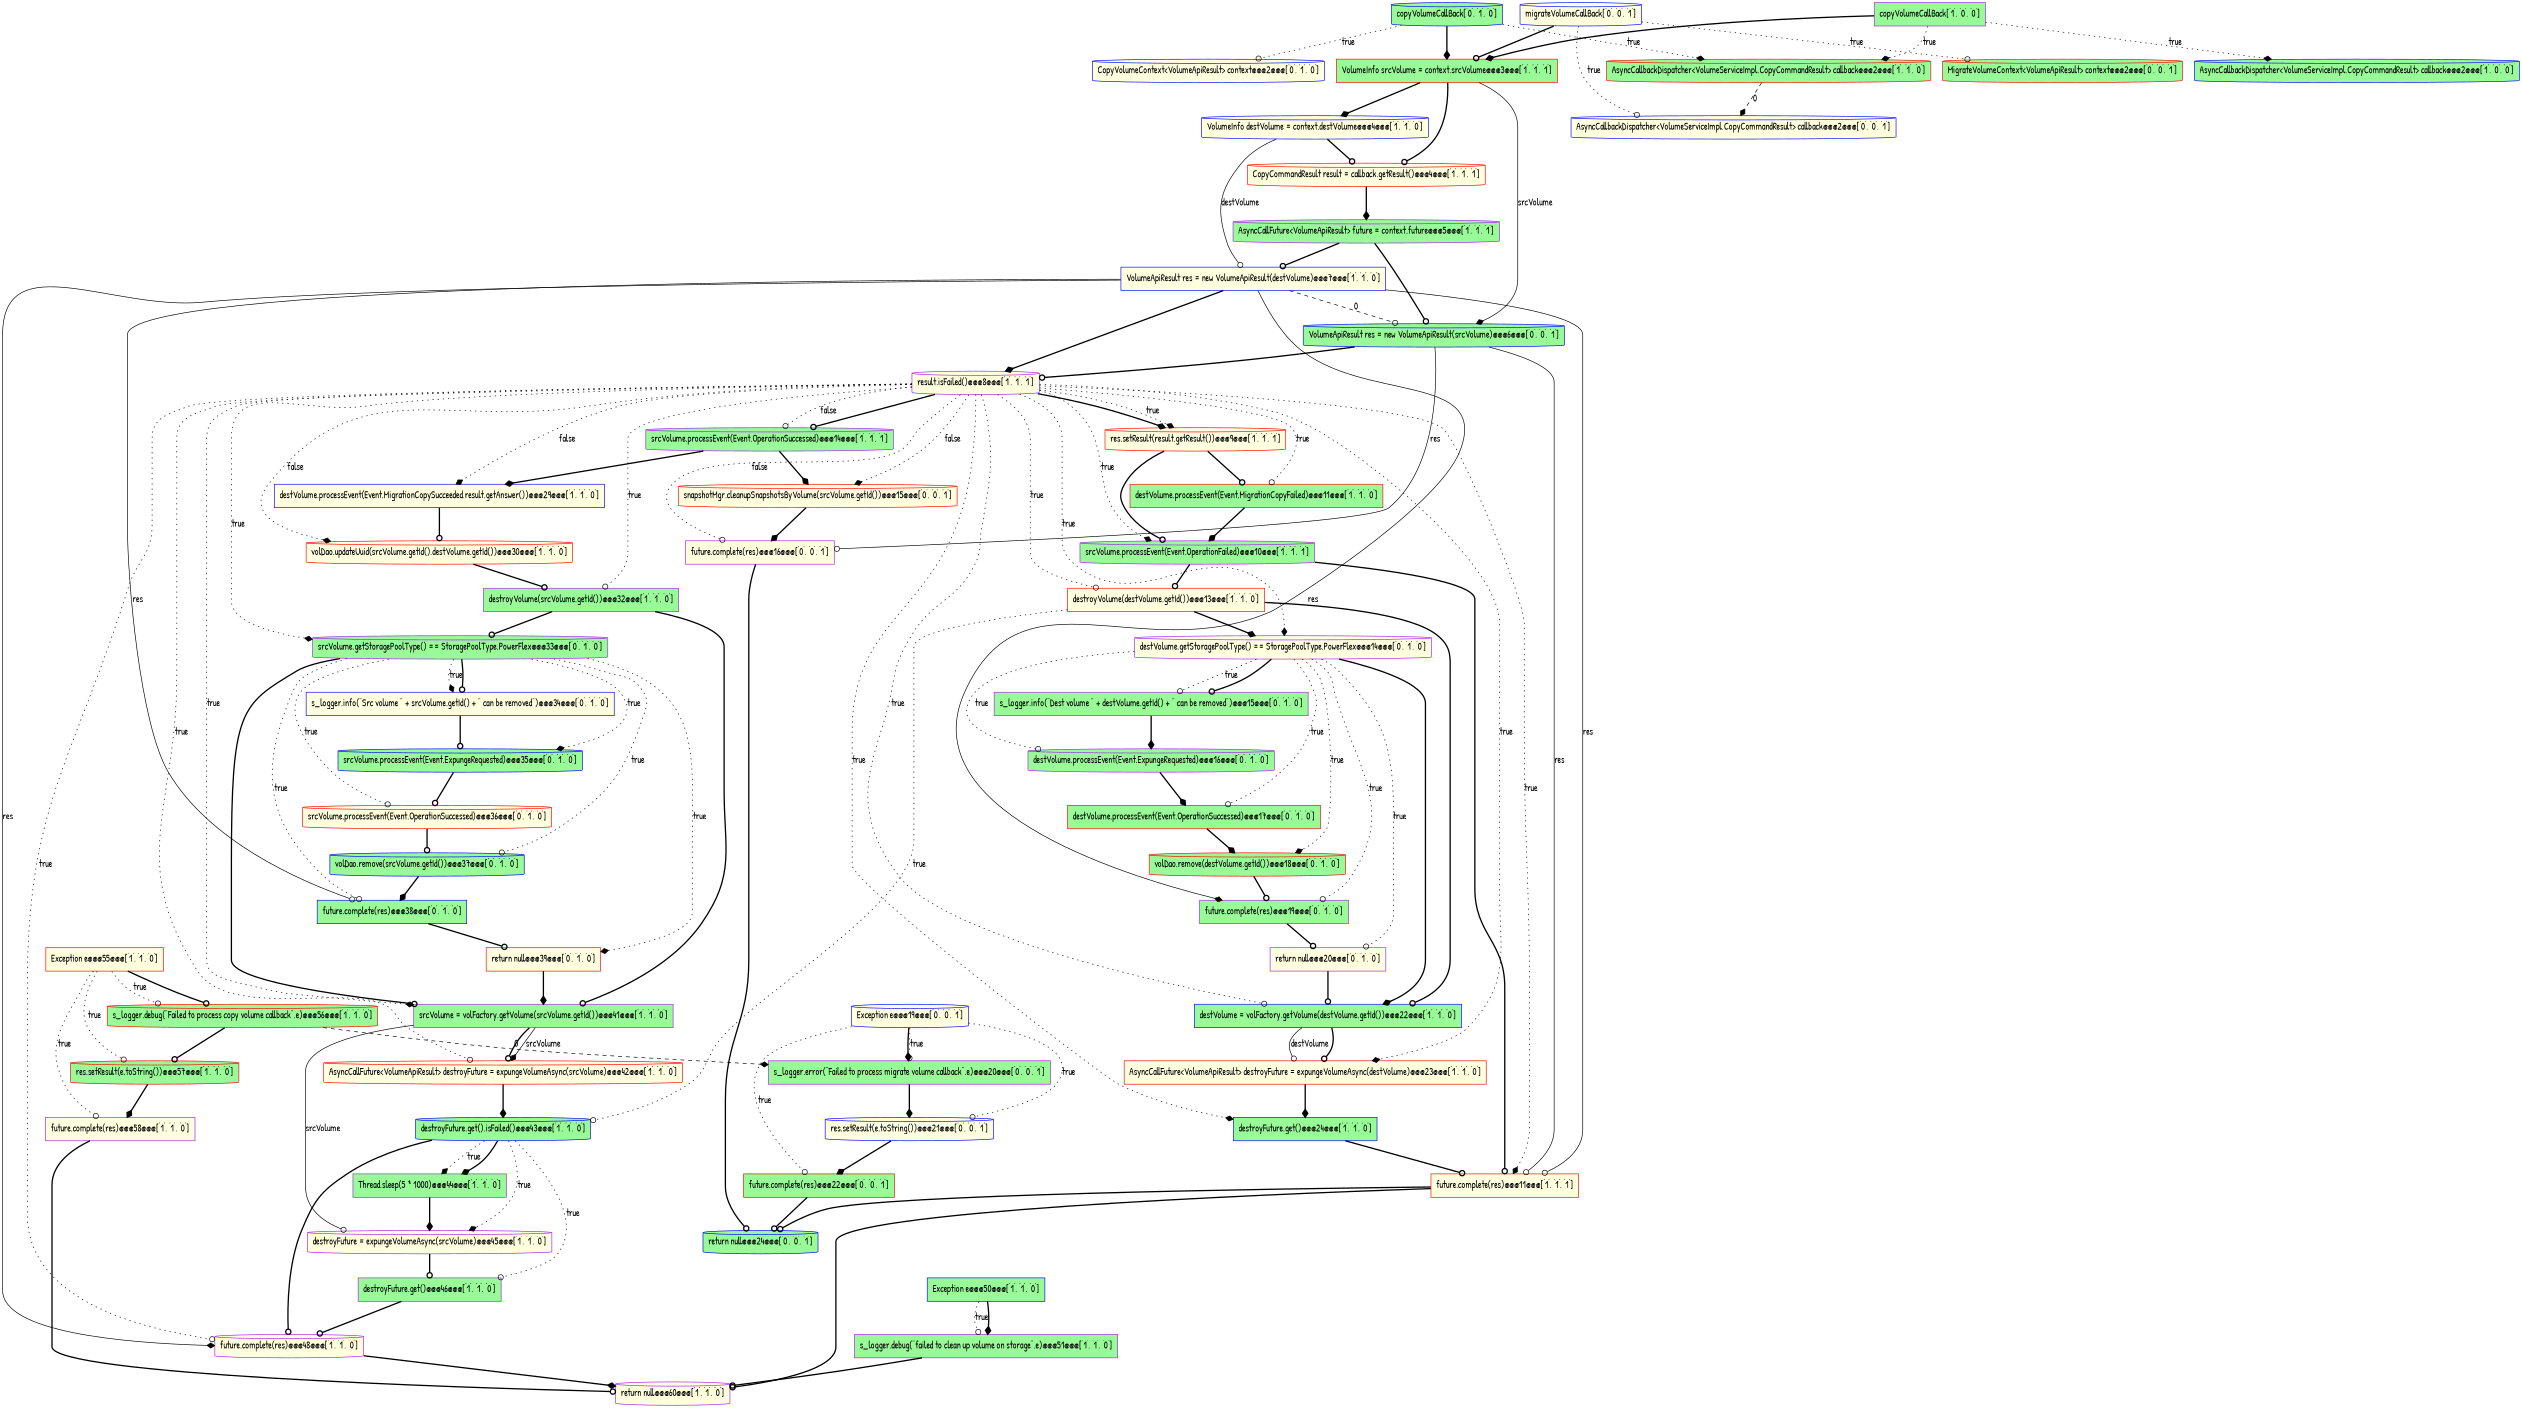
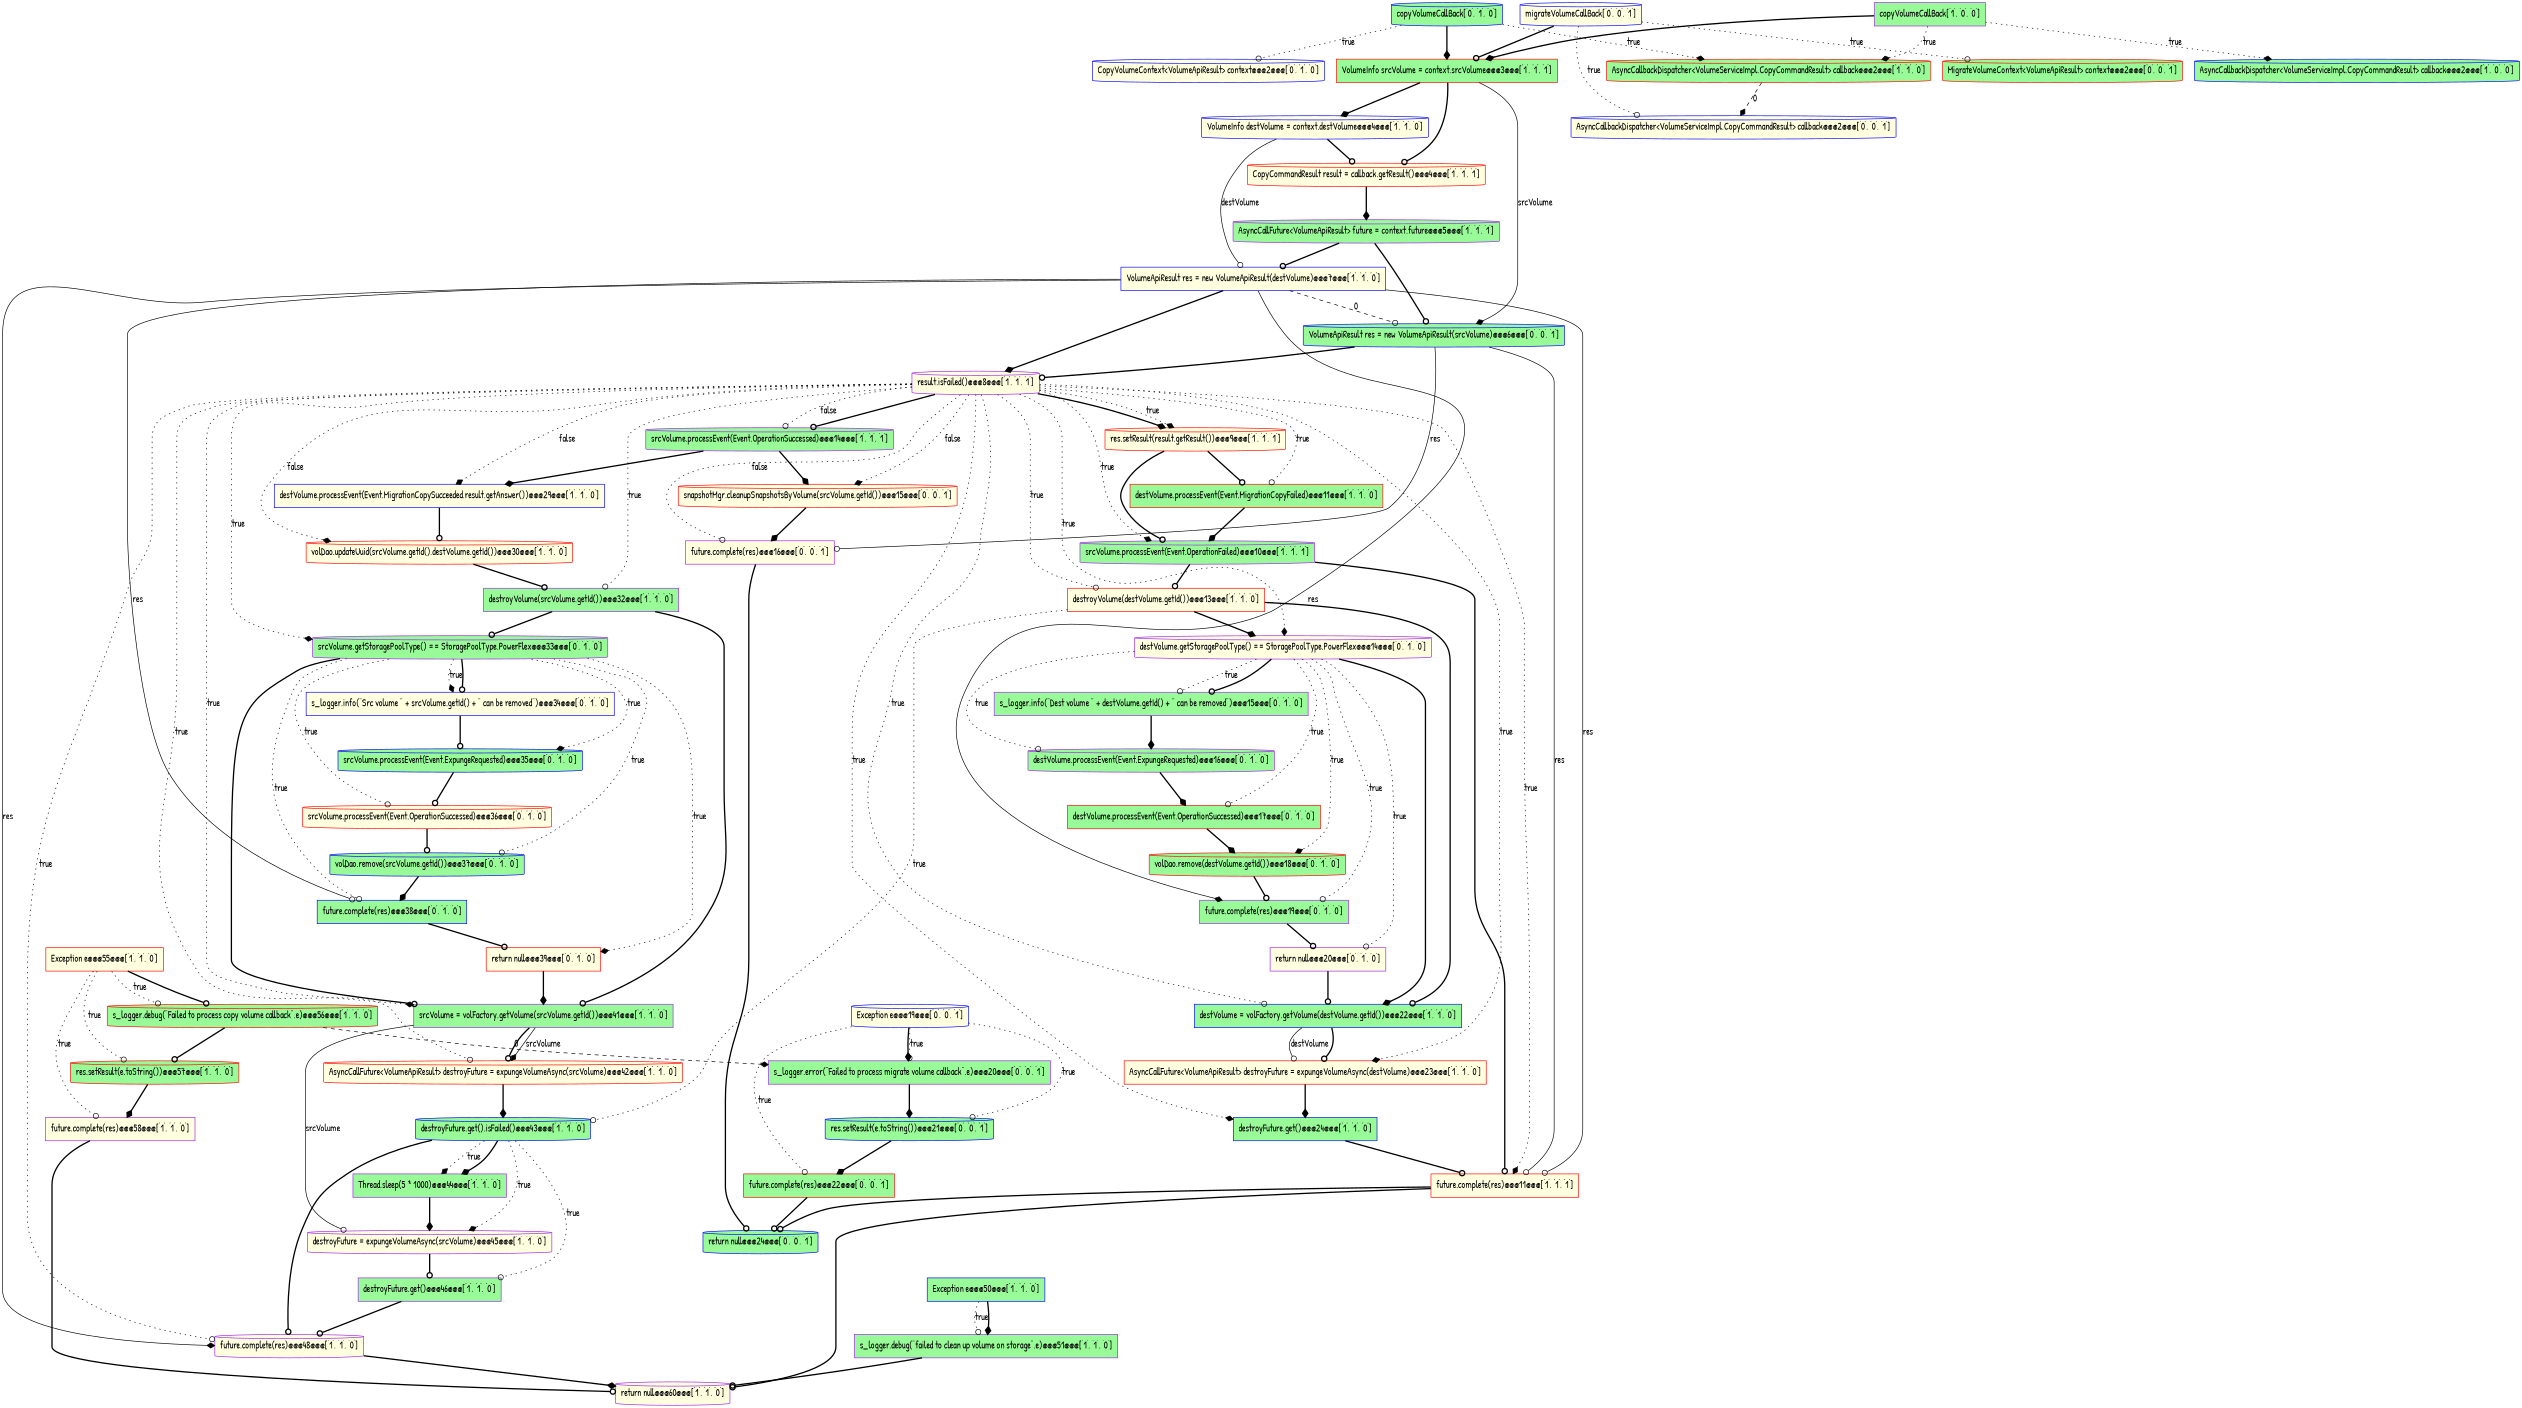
  digraph {
    fontname="Patrick Hand"
    node [color=purple fillcolor=palegreen fontname="Patrick Hand" shape=cylinder style=filled]
    edge [arrowhead=odot fontname="Patrick Hand" style=bold]
    n1 [color=blue label="future.complete(res)@@@38@@@['0', '1', '0']" shape=box]
    n2 [color=red fillcolor=lightyellow label="return null@@@39@@@['0', '1', '0']" shape=box]
    n3 [label="srcVolume = volFactory.getVolume(srcVolume.getId())@@@41@@@['1', '1', '0']" shape=box]
    n4 [fillcolor=lightyellow label="future.complete(res)@@@16@@@['0', '0', '1']" shape=box]
    n5 [color=blue label="return null@@@24@@@['0', '0', '1']"]
    n6 [fillcolor=lightyellow label="future.complete(res)@@@48@@@['1', '1', '0']"]
    n7 [fillcolor=lightyellow label="return null@@@60@@@['1', '1', '0']"]
    n8 [color=blue label="copyVolumeCallBack['0', '1', '0']"]
    n9 [color=blue fillcolor=lightyellow label="CopyVolumeContext<VolumeApiResult> context@@@2@@@['0', '1', '0']"]
    n10 [color=red label="AsyncCallbackDispatcher<VolumeServiceImpl,CopyCommandResult> callback@@@2@@@['1', '1', '0']"]
    n11 [color=red label="VolumeInfo srcVolume = context.srcVolume@@@3@@@['1', '1', '1']" shape=box]
    n12 [color=blue fillcolor=lightyellow label="AsyncCallbackDispatcher<VolumeServiceImpl,CopyCommandResult> callback@@@2@@@['0', '0', '1']"]
    n13 [color=blue label="VolumeApiResult res = new VolumeApiResult(srcVolume)@@@6@@@['0', '0', '1']"]
    n14 [color=blue fillcolor=lightyellow label="VolumeInfo destVolume = context.destVolume@@@4@@@['1', '1', '0']"]
    n15 [color=red fillcolor=lightyellow label="CopyCommandResult result = callback.getResult()@@@4@@@['1', '1', '1']"]
    n16 [color=red fillcolor=lightyellow label="volDao.updateUuid(srcVolume.getId(),destVolume.getId())@@@30@@@['1', '1', '0']"]
    n17 [label="destroyVolume(srcVolume.getId())@@@32@@@['1', '1', '0']" shape=box]
    n18 [label="srcVolume.getStoragePoolType() == StoragePoolType.PowerFlex@@@33@@@['0', '1', '0']"]
    n19 [label="future.complete(res)@@@19@@@['0', '1', '0']" shape=box]
    n20 [fillcolor=lightyellow label="return null@@@20@@@['0', '1', '0']" shape=box]
    n21 [color=blue label="destVolume = volFactory.getVolume(destVolume.getId())@@@22@@@['1', '1', '0']" shape=box]
    n22 [label="srcVolume.processEvent(Event.OperationSuccessed)@@@14@@@['1', '1', '1']"]
    n23 [color=red fillcolor=lightyellow label="snapshotMgr.cleanupSnapshotsByVolume(srcVolume.getId())@@@15@@@['0', '0', '1']"]
    n24 [color=blue fillcolor=lightyellow label="destVolume.processEvent(Event.MigrationCopySucceeded,result.getAnswer())@@@29@@@['1', '1', '0']" shape=box]
    n25 [color=red fillcolor=lightyellow label="AsyncCallFuture<VolumeApiResult> destroyFuture = expungeVolumeAsync(destVolume)@@@23@@@['1', '1', '0']" shape=box]
    n26 [color=red label="res.setResult(e.toString())@@@57@@@['1', '1', '0']"]
    n27 [fillcolor=lightyellow label="future.complete(res)@@@58@@@['1', '1', '0']" shape=box]
    n28 [fillcolor=lightyellow label="destroyFuture = expungeVolumeAsync(srcVolume)@@@45@@@['1', '1', '0']"]
    n29 [label="destroyFuture.get()@@@46@@@['1', '1', '0']" shape=box]
    n30 [label="Thread.sleep(5 * 1000)@@@44@@@['1', '1', '0']" shape=box]
    n31 [color=red fillcolor=lightyellow label="AsyncCallFuture<VolumeApiResult> destroyFuture = expungeVolumeAsync(srcVolume)@@@42@@@['1', '1', '0']"]
    n32 [color=blue label="destroyFuture.get().isFailed()@@@43@@@['1', '1', '0']"]
    n33 [color=blue label="AsyncCallbackDispatcher<VolumeServiceImpl,CopyCommandResult> callback@@@2@@@['1', '0', '0']"]
    n34 [label="copyVolumeCallBack['1', '0', '0']" shape=box]
    n35 [color=red fillcolor=lightyellow label="srcVolume.processEvent(Event.OperationSuccessed)@@@36@@@['0', '1', '0']"]
    n36 [color=blue label="volDao.remove(srcVolume.getId())@@@37@@@['0', '1', '0']"]
    n37 [color=red fillcolor=lightyellow label="destroyVolume(destVolume.getId())@@@13@@@['1', '1', '0']" shape=box]
    n38 [fillcolor=lightyellow label="destVolume.getStoragePoolType() == StoragePoolType.PowerFlex@@@14@@@['0', '1', '0']"]
    n39 [color=red label="volDao.remove(destVolume.getId())@@@18@@@['0', '1', '0']"]
    n40 [label="destVolume.processEvent(Event.ExpungeRequested)@@@16@@@['0', '1', '0']"]
    n41 [label="s_logger.info(\"Dest volume \" + destVolume.getId() + \" can be removed\")@@@15@@@['0', '1', '0']" shape=box]
    n42 [color=red label="destVolume.processEvent(Event.OperationSuccessed)@@@17@@@['0', '1', '0']" shape=box]
    n43 [color=blue fillcolor=lightyellow label="VolumeApiResult res = new VolumeApiResult(destVolume)@@@7@@@['1', '1', '0']" shape=box]
    n44 [color=red fillcolor=lightyellow label="future.complete(res)@@@11@@@['1', '1', '1']" shape=box]
    n45 [fillcolor=lightyellow label="result.isFailed()@@@8@@@['1', '1', '1']"]
    n46 [color=blue label="destroyFuture.get()@@@24@@@['1', '1', '0']" shape=box]
    n47 [label="srcVolume.processEvent(Event.OperationFailed)@@@10@@@['1', '1', '1']"]
    n48 [color=red label="destVolume.processEvent(Event.MigrationCopyFailed)@@@11@@@['1', '1', '0']" shape=box]
    n49 [color=red fillcolor=lightyellow label="res.setResult(result.getResult())@@@9@@@['1', '1', '1']"]
    n50 [color=blue fillcolor=lightyellow label="migrateVolumeCallBack['0', '0', '1']"]
    n51 [color=red label="MigrateVolumeContext<VolumeApiResult> context@@@2@@@['0', '0', '1']"]
    n52 [label="s_logger.debug(\"failed to clean up volume on storage\",e)@@@51@@@['1', '1', '0']" shape=box]
    n53 [color=red fillcolor=lightyellow label="Exception e@@@55@@@['1', '1', '0']" shape=box]
    n54 [color=red label="s_logger.debug(\"Failed to process copy volume callback\",e)@@@56@@@['1', '1', '0']"]
    n55 [label="s_logger.error(\"Failed to process migrate volume callback\",e)@@@20@@@['0', '0', '1']" shape=box]
    n56 [label="AsyncCallFuture<VolumeApiResult> future = context.future@@@5@@@['1', '1', '1']"]
-   n57 [color=blue fillcolor=lightyellow label="res.setResult(e.toString())@@@21@@@['0', '0', '1']"]
+   n57 [color=blue label="res.setResult(e.toString())@@@21@@@['0', '0', '1']"]
    n58 [color=red label="future.complete(res)@@@22@@@['0', '0', '1']" shape=box]
    n59 [color=blue fillcolor=lightyellow label="Exception e@@@19@@@['0', '0', '1']"]
    n60 [color=blue fillcolor=lightyellow label="s_logger.info(\"Src volume \" + srcVolume.getId() + \" can be removed\")@@@34@@@['0', '1', '0']" shape=box]
    n61 [color=blue label="srcVolume.processEvent(Event.ExpungeRequested)@@@35@@@['0', '1', '0']"]
    n62 [color=blue label="Exception e@@@50@@@['1', '1', '0']" shape=box]
    n1 -> n2
    n2 -> n3 [arrowhead=diamond]
    n3 -> n28 [label=srcVolume style=solid]
    n3 -> n31 [arrowhead=diamond label=srcVolume style=solid]
    n3 -> n31
    n4 -> n5
    n6 -> n7 [arrowhead=diamond]
    n8 -> n9 [label=true style=dotted]
    n8 -> n10 [arrowhead=diamond label=true style=dotted]
    n8 -> n11 [arrowhead=diamond]
    n10 -> n12 [arrowhead=diamond label=0 style=dashed]
    n11 -> n13 [arrowhead=diamond label=srcVolume style=solid]
    n11 -> n14 [arrowhead=diamond]
    n11 -> n15
    n13 -> n4 [label=res style=solid]
    n13 -> n44 [label=res style=solid]
    n13 -> n45
    n14 -> n15
    n14 -> n43 [label=destVolume style=solid]
    n15 -> n56 [arrowhead=diamond]
    n16 -> n17
    n17 -> n3
    n17 -> n18
    n18 -> n1 [label=true style=dotted]
    n18 -> n2 [arrowhead=diamond label=true style=dotted]
    n18 -> n3
    n18 -> n35 [label=true style=dotted]
    n18 -> n36 [label=true style=dotted]
    n18 -> n60 [arrowhead=diamond label=true style=dotted]
    n18 -> n60
    n18 -> n61 [arrowhead=diamond label=true style=dotted]
    n19 -> n20
    n20 -> n21
    n21 -> n25
    n21 -> n25 [label=destVolume style=solid]
    n22 -> n23 [arrowhead=diamond]
    n22 -> n24 [arrowhead=diamond]
    n23 -> n4 [arrowhead=diamond]
    n24 -> n16
    n25 -> n46 [arrowhead=diamond]
    n26 -> n27 [arrowhead=diamond]
    n27 -> n7
    n28 -> n29
    n29 -> n6
    n30 -> n28 [arrowhead=diamond]
    n31 -> n32 [arrowhead=diamond]
    n32 -> n6
    n32 -> n28 [arrowhead=diamond label=true style=dotted]
    n32 -> n29 [label=true style=dotted]
    n32 -> n30 [arrowhead=diamond label=true style=dotted]
    n32 -> n30 [arrowhead=diamond]
    n34 -> n10 [arrowhead=diamond label=true style=dotted]
    n34 -> n11 [arrowhead=diamond]
    n34 -> n33 [arrowhead=diamond label=true style=dotted]
    n35 -> n36
    n36 -> n1 [arrowhead=diamond]
    n37 -> n21
    n37 -> n32 [label=true style=dotted]
    n37 -> n38 [arrowhead=diamond]
    n38 -> n19 [label=true style=dotted]
    n38 -> n20 [label=true style=dotted]
    n38 -> n21 [arrowhead=diamond]
    n38 -> n39 [arrowhead=diamond label=true style=dotted]
    n38 -> n40 [label=true style=dotted]
    n38 -> n41 [label=true style=dotted]
    n38 -> n41
    n38 -> n42 [label=true style=dotted]
    n39 -> n19
    n40 -> n42 [arrowhead=diamond]
    n41 -> n40 [arrowhead=diamond]
    n42 -> n39 [arrowhead=diamond]
    n43 -> n1 [label=res style=solid]
    n43 -> n6 [arrowhead=diamond label=res style=solid]
    n43 -> n13 [label=0 style=dashed]
    n43 -> n19 [arrowhead=diamond label=res style=solid]
    n43 -> n44 [label=res style=solid]
    n43 -> n45 [arrowhead=diamond]
    n44 -> n5
    n44 -> n7
    n45 -> n3 [arrowhead=diamond label=true style=dotted]
    n45 -> n4 [label=false style=dotted]
    n45 -> n6 [label=true style=dotted]
    n45 -> n16 [arrowhead=diamond label=false style=dotted]
    n45 -> n17 [label=true style=dotted]
    n45 -> n18 [arrowhead=diamond label=true style=dotted]
    n45 -> n21 [label=true style=dotted]
    n45 -> n22 [label=false style=dotted]
    n45 -> n22
    n45 -> n23 [arrowhead=diamond label=false style=dotted]
    n45 -> n24 [arrowhead=diamond label=false style=dotted]
    n45 -> n25 [arrowhead=diamond label=true style=dotted]
    n45 -> n31 [label=true style=dotted]
    n45 -> n37 [label=true style=dotted]
    n45 -> n38 [arrowhead=diamond label=true style=dotted]
    n45 -> n44 [arrowhead=diamond label=true style=dotted]
    n45 -> n46 [arrowhead=diamond label=true style=dotted]
    n45 -> n47 [arrowhead=diamond label=true style=dotted]
    n45 -> n48 [label=true style=dotted]
    n45 -> n49 [arrowhead=diamond]
    n45 -> n49 [arrowhead=diamond label=true style=dotted]
    n46 -> n44
    n47 -> n37
    n47 -> n44
    n48 -> n47 [arrowhead=diamond]
    n49 -> n47
    n49 -> n48
    n50 -> n11
    n50 -> n12 [label=true style=dotted]
    n50 -> n51 [label=true style=dotted]
    n52 -> n7
    n53 -> n26 [label=true style=dotted]
    n53 -> n27 [label=true style=dotted]
    n53 -> n54 [label=true style=dotted]
    n53 -> n54
    n54 -> n26
    n54 -> n55 [arrowhead=diamond label=0 style=dashed]
    n55 -> n57 [arrowhead=diamond]
    n56 -> n13
    n56 -> n43
    n57 -> n58 [arrowhead=diamond]
    n58 -> n5
    n59 -> n55 [arrowhead=diamond]
    n59 -> n55 [label=true style=dotted]
    n59 -> n57 [label=true style=dotted]
    n59 -> n58 [label=true style=dotted]
    n60 -> n61
    n61 -> n35
    n62 -> n52 [label=true style=dotted]
    n62 -> n52 [arrowhead=diamond]
  }
